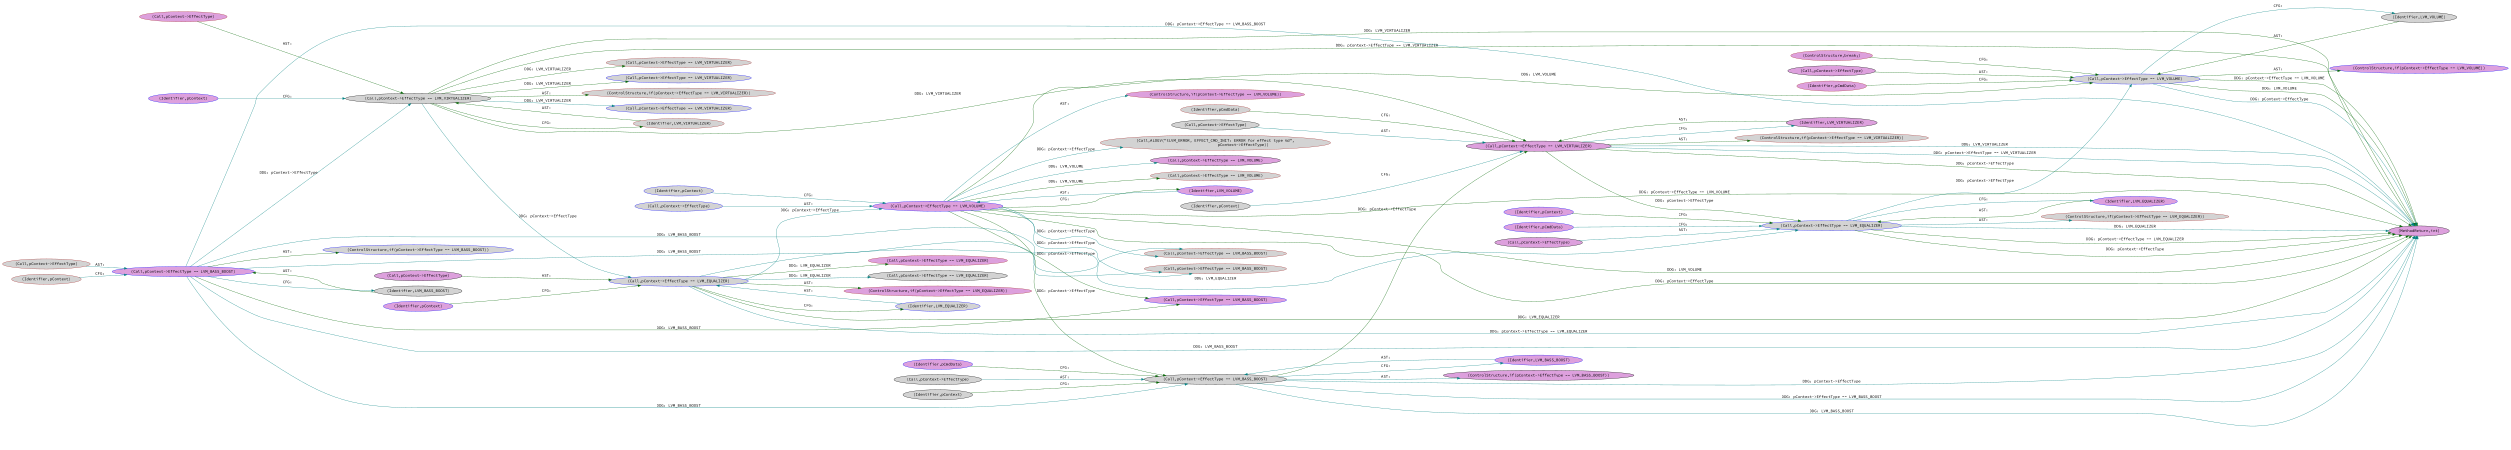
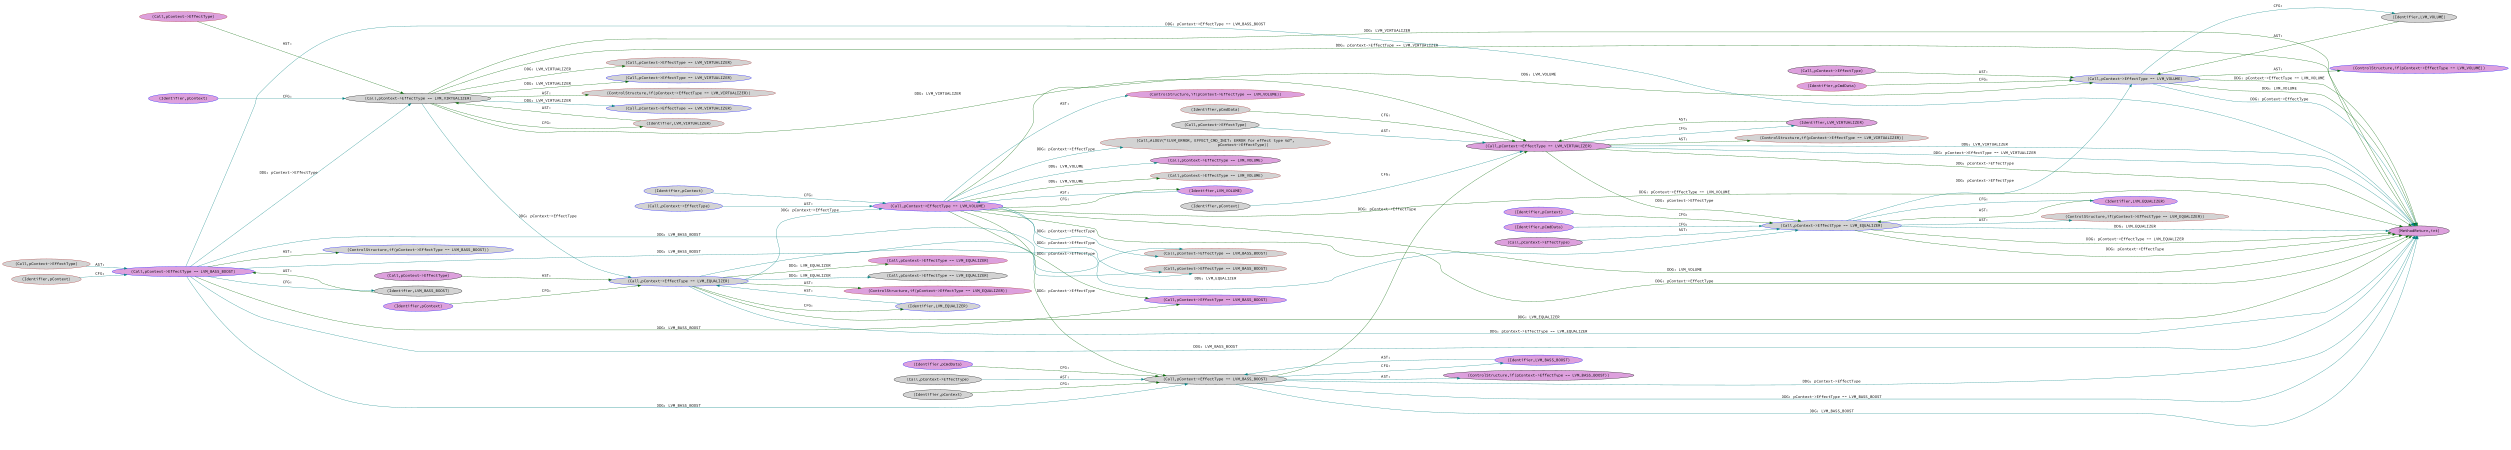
  digraph {
    rankdir=LR
    fontname="Source Code Pro"
    node [style=filled fillcolor=lightgrey color=blue fontname="Source Code Pro"]
    edge [color=teal fontname="Source Code Pro"]
    n1 [label="(Call,pContext->EffectType == LVM_EQUALIZER)"]
    n2 [label="(Call,pContext->EffectType == LVM_VOLUME)"]
    n3 [label="(MethodReturn,int)" fillcolor=plum color=black]
    n4 [label="(ControlStructure,if(pContext->EffectType == LVM_EQUALIZER))" color=brown]
    n5 [label="(Identifier,LVM_EQUALIZER)" fillcolor=plum]
    n6 [label="(Call,pContext->EffectType == LVM_VIRTUALIZER)" fillcolor=plum color=black]
    n7 [label="(Identifier,LVM_VIRTUALIZER)" fillcolor=plum color=black]
    n8 [label="(ControlStructure,if(pContext->EffectType == LVM_VIRTUALIZER))" color=brown]
    n9 [label="(Call,pContext->EffectType == LVM_BASS_BOOST)" color=black]
    n10 [label="(Identifier,LVM_BASS_BOOST)" fillcolor=plum]
    n11 [label="(ControlStructure,if(pContext->EffectType == LVM_BASS_BOOST))" fillcolor=plum color=black]
    n12 [label="(Call,pContext->EffectType == LVM_VOLUME)" fillcolor=plum]
    n13 [label="(Call,ALOGV(\"\tLVM_ERROR, EFFECT_CMD_INIT: ERROR for effect type %d\",\n                        pContext->EffectType))" color=brown]
    n14 [label="(Call,pContext->EffectType == LVM_BASS_BOOST)" color=brown]
    n15 [label="(Call,pContext->EffectType == LVM_VOLUME)" fillcolor=plum color=black]
    n16 [label="(Call,pContext->EffectType == LVM_BASS_BOOST)" color=brown]
    n17 [label="(Call,pContext->EffectType == LVM_VOLUME)" color=brown]
    n18 [label="(Call,pContext->EffectType == LVM_BASS_BOOST)" fillcolor=plum]
    n19 [label="(Identifier,LVM_VOLUME)" fillcolor=plum]
    n20 [label="(ControlStructure,if(pContext->EffectType == LVM_VOLUME))" fillcolor=plum color=brown]
    n21 [label="(Call,pContext->EffectType == LVM_EQUALIZER)"]
    n22 [label="(ControlStructure,if(pContext->EffectType == LVM_EQUALIZER))" fillcolor=plum color=brown]
    n23 [label="(Identifier,LVM_EQUALIZER)"]
    n24 [label="(Call,pContext->EffectType == LVM_EQUALIZER)" fillcolor=plum color=brown]
    n25 [label="(Call,pContext->EffectType == LVM_EQUALIZER)" color=black]
    n26 [label="(Call,pContext->EffectType == LVM_VIRTUALIZER)" color=black]
    n27 [label="(Call,pContext->EffectType == LVM_VIRTUALIZER)" color=brown]
    n28 [label="(Call,pContext->EffectType == LVM_VIRTUALIZER)"]
    n29 [label="(ControlStructure,if(pContext->EffectType == LVM_VIRTUALIZER))" color=brown]
    n30 [label="(Call,pContext->EffectType == LVM_VIRTUALIZER)"]
    n31 [label="(Identifier,LVM_VIRTUALIZER)" color=brown]
    n32 [label="(Call,pContext->EffectType == LVM_BASS_BOOST)" fillcolor=plum]
    n33 [label="(Identifier,LVM_BASS_BOOST)" color=black]
    n34 [label="(ControlStructure,if(pContext->EffectType == LVM_BASS_BOOST))"]
    n35 [label="(Identifier,LVM_VOLUME)" color=black]
    n36 [label="(ControlStructure,if(pContext->EffectType == LVM_VOLUME))" fillcolor=plum]
    n37 [label="(Identifier,pContext)" color=black]
    n38 [label="(Call,pContext->EffectType)" color=black]
    n39 [label="(Identifier,pContext)" color=black]
    n40 [label="(Call,pContext->EffectType)" fillcolor=plum color=black]
    n41 [label="(Call,pContext->EffectType)"]
    n42 [label="(Identifier,pContext)" fillcolor=plum]
    n43 [label="(Identifier,pCmdData)" fillcolor=plum]
    n44 [label="(Call,pContext->EffectType)" color=brown]
-   n45 [label="(ControlStructure,break;)" fillcolor=plum color=brown]
    n46 [label="(Call,pContext->EffectType)" fillcolor=plum color=black]
    n47 [label="(Identifier,pContext)"]
    n48 [label="(Call,pContext->EffectType)" fillcolor=plum color=brown]
    n49 [label="(Identifier,pCmdData)" color=brown]
    n50 [label="(Identifier,pCmdData)" fillcolor=plum]
    n51 [label="(Identifier,pContext)" fillcolor=plum]
    n52 [label="(Identifier,pCmdData)" fillcolor=plum color=brown]
    n53 [label="(Call,pContext->EffectType)" fillcolor=plum color=black]
    n54 [label="(Identifier,pContext)" fillcolor=plum]
    n55 [label="(Identifier,pContext)" color=brown]
    n56 [label="(Call,pContext->EffectType)" color=black]
    n1 -> n2 [label="DDG: pContext->EffectType"]
    n1 -> n3 [label="DDG: pContext->EffectType == LVM_EQUALIZER" color=darkgreen]
    n1 -> n3 [label="DDG: pContext->EffectType" color=darkgreen]
    n1 -> n3 [label="DDG: LVM_EQUALIZER"]
    n1 -> n4 [label="AST: "]
    n1 -> n5 [label="CFG: "]
    n2 -> n3 [label="DDG: pContext->EffectType == LVM_VOLUME" color=darkgreen]
    n2 -> n3 [label="DDG: LVM_VOLUME" color=darkgreen]
    n2 -> n3 [label="DDG: pContext->EffectType"]
    n2 -> n35 [label="CFG: "]
    n2 -> n36 [label="AST: " color=darkgreen]
    n5 -> n1 [label="AST: " color=darkgreen]
    n6 -> n1 [label="DDG: pContext->EffectType" color=darkgreen]
    n6 -> n3 [label="DDG: LVM_VIRTUALIZER"]
    n6 -> n3 [label="DDG: pContext->EffectType == LVM_VIRTUALIZER"]
    n6 -> n3 [label="DDG: pContext->EffectType" color=darkgreen]
    n6 -> n7 [label="CFG: "]
    n6 -> n8 [label="AST: " color=darkgreen]
    n7 -> n6 [label="AST: " color=darkgreen]
    n9 -> n3 [label="DDG: LVM_BASS_BOOST"]
    n9 -> n3 [label="DDG: pContext->EffectType"]
    n9 -> n3 [label="DDG: pContext->EffectType == LVM_BASS_BOOST"]
    n9 -> n6 [label="DDG: pContext->EffectType" color=darkgreen]
    n9 -> n10 [label="CFG: "]
    n9 -> n11 [label="AST: "]
    n10 -> n9 [label="AST: "]
    n12 -> n2 [label="DDG: LVM_VOLUME" color=darkgreen]
    n12 -> n3 [label="DDG: pContext->EffectType == LVM_VOLUME" color=darkgreen]
    n12 -> n3 [label="DDG: LVM_VOLUME" color=darkgreen]
    n12 -> n3 [label="DDG: pContext->EffectType" color=darkgreen]
    n12 -> n9 [label="DDG: pContext->EffectType" color=darkgreen]
    n12 -> n13 [label="DDG: pContext->EffectType"]
    n12 -> n14 [label="DDG: pContext->EffectType"]
    n12 -> n15 [label="DDG: LVM_VOLUME"]
    n12 -> n16 [label="DDG: pContext->EffectType"]
    n12 -> n17 [label="DDG: LVM_VOLUME" color=darkgreen]
    n12 -> n18 [label="DDG: pContext->EffectType" color=darkgreen]
    n12 -> n19 [label="CFG: " color=darkgreen]
    n12 -> n20 [label="AST: "]
    n19 -> n12 [label="AST: "]
    n21 -> n1 [label="DDG: LVM_EQUALIZER"]
    n21 -> n3 [label="DDG: LVM_EQUALIZER" color=darkgreen]
    n21 -> n3 [label="DDG: pContext->EffectType == LVM_EQUALIZER"]
    n21 -> n12 [label="DDG: pContext->EffectType"]
    n21 -> n22 [label="AST: " color=darkgreen]
    n21 -> n23 [label="CFG: " color=darkgreen]
    n21 -> n24 [label="DDG: LVM_EQUALIZER" color=darkgreen]
    n21 -> n25 [label="DDG: LVM_EQUALIZER"]
    n23 -> n21 [label="AST: "]
    n26 -> n3 [label="DDG: pContext->EffectType == LVM_VIRTUALIZER" color=darkgreen]
    n26 -> n3 [label="DDG: LVM_VIRTUALIZER" color=darkgreen]
    n26 -> n6 [label="DDG: LVM_VIRTUALIZER" color=darkgreen]
    n26 -> n21 [label="DDG: pContext->EffectType"]
    n26 -> n27 [label="DDG: LVM_VIRTUALIZER" color=darkgreen]
    n26 -> n28 [label="DDG: LVM_VIRTUALIZER" color=darkgreen]
    n26 -> n29 [label="AST: " color=darkgreen]
    n26 -> n30 [label="DDG: LVM_VIRTUALIZER"]
    n26 -> n31 [label="CFG: " color=darkgreen]
    n31 -> n26 [label="AST: " color=darkgreen]
    n32 -> n3 [label="DDG: pContext->EffectType == LVM_BASS_BOOST"]
    n32 -> n3 [label="DDG: LVM_BASS_BOOST"]
    n32 -> n9 [label="DDG: LVM_BASS_BOOST"]
    n32 -> n14 [label="DDG: LVM_BASS_BOOST"]
    n32 -> n16 [label="DDG: LVM_BASS_BOOST"]
    n32 -> n18 [label="DDG: LVM_BASS_BOOST" color=darkgreen]
    n32 -> n26 [label="DDG: pContext->EffectType"]
    n32 -> n33 [label="CFG: "]
    n32 -> n34 [label="AST: " color=darkgreen]
    n33 -> n32 [label="AST: " color=darkgreen]
    n35 -> n2 [label="AST: " color=darkgreen]
    n37 -> n6 [label="CFG: "]
    n38 -> n9 [label="AST: "]
    n39 -> n9 [label="CFG: " color=darkgreen]
    n40 -> n21 [label="AST: " color=darkgreen]
    n41 -> n12 [label="AST: "]
    n42 -> n1 [label="CFG: " color=darkgreen]
    n43 -> n9 [label="CFG: " color=darkgreen]
    n44 -> n32 [label="AST: "]
-   n45 -> n2 [label="CFG: " color=darkgreen]
    n46 -> n2 [label="AST: " color=darkgreen]
    n47 -> n12 [label="CFG: "]
    n48 -> n26 [label="AST: " color=darkgreen]
    n49 -> n6 [label="CFG: " color=darkgreen]
    n50 -> n1 [label="CFG: "]
    n51 -> n26 [label="CFG: "]
    n52 -> n2 [label="CFG: " color=darkgreen]
    n53 -> n1 [label="AST: "]
    n54 -> n21 [label="CFG: " color=darkgreen]
    n55 -> n32 [label="CFG: "]
    n56 -> n6 [label="AST: "]
  }
